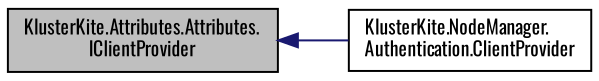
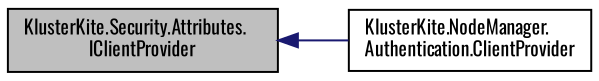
  digraph {
    rankdir=LR
    fontname=Oswald
    node [color=black fontname=Oswald fontsize=10 shape=record style=filled]
-   n1 [fillcolor=grey75 fontcolor=black height=0.2 label="KlusterKite.Attributes.Attributes.\lIClientProvider" width=0.4]
+   n1 [fillcolor=grey75 fontcolor=black height=0.2 label="KlusterKite.Security.Attributes.\lIClientProvider" width=0.4]
    n2 [fillcolor=white height=0.2 label="KlusterKite.NodeManager.\lAuthentication.ClientProvider" width=0.4]
    n1 -> n2 [color=midnightblue dir=back fontname=Oswald fontsize=10 labelfontname=Helvetica labelfontsize=10 style=solid]
  }
